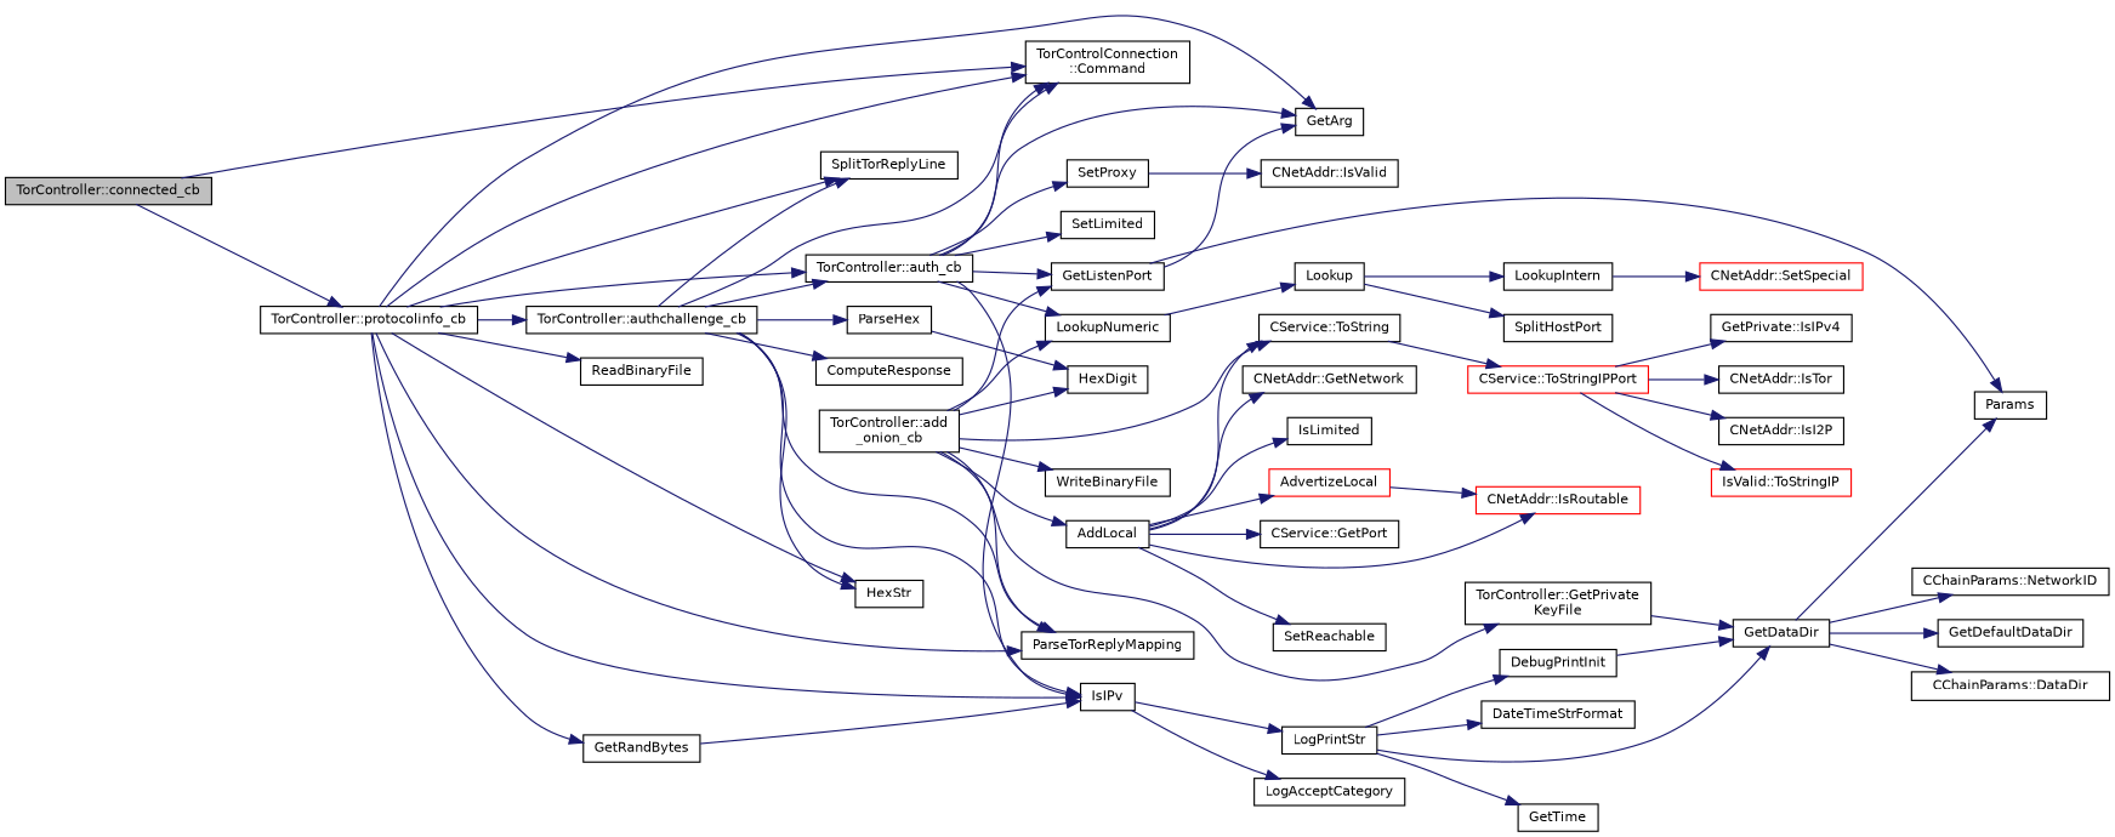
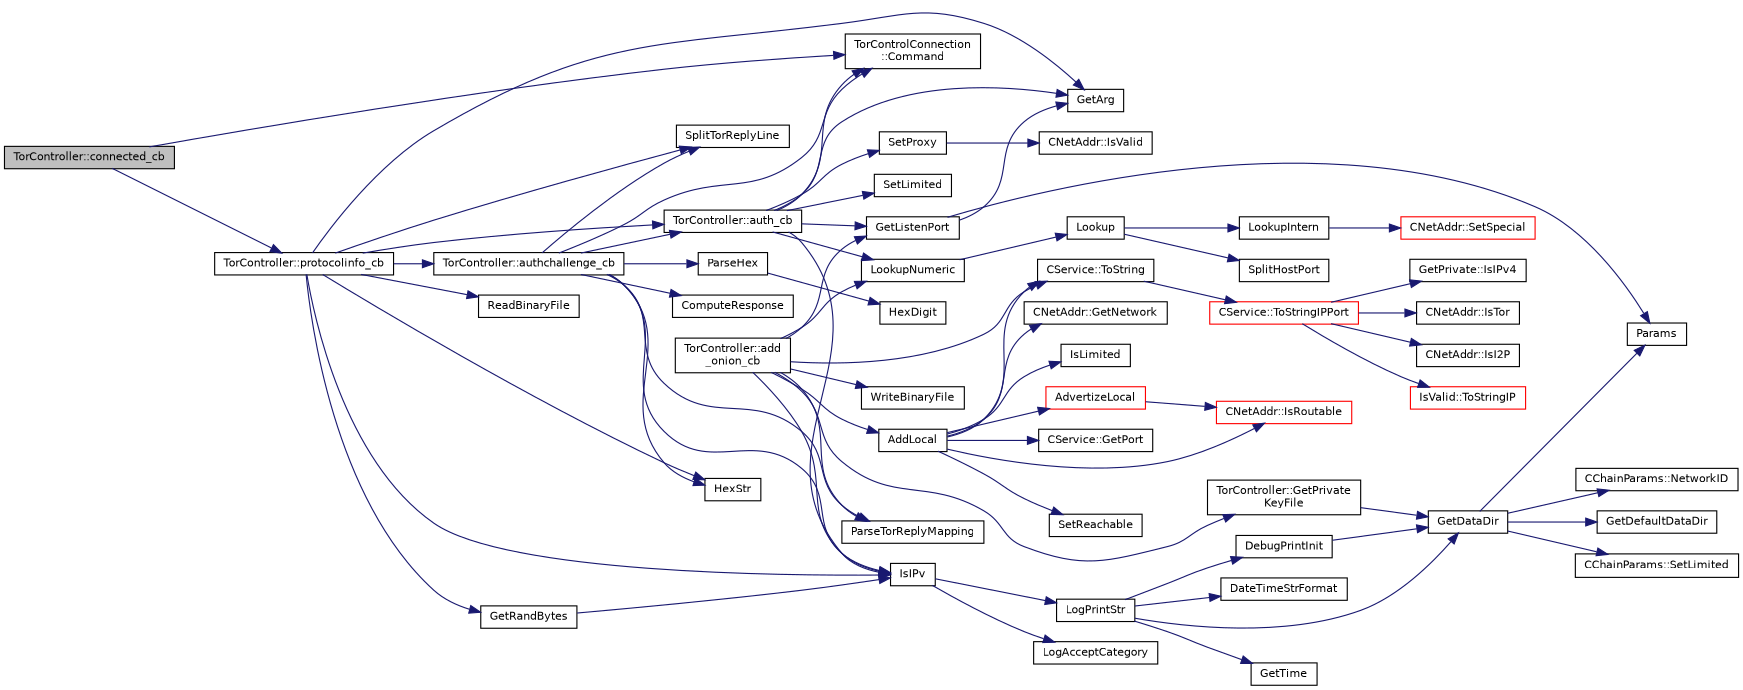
  digraph {
    rankdir=LR
    node [color=black fillcolor=white fontname=Helvetica fontsize=10 shape=record style=filled]
    edge [color=midnightblue fontname=Helvetica fontsize=10 labelfontname=Helvetica labelfontsize=10 style=solid]
    n1 [fillcolor=grey75 fontcolor=black height=0.2 label="TorController::connected_cb" width=0.4]
    n2 [height=0.2 label="TorControlConnection\l::Command" width=0.4]
    n3 [height=0.2 label="TorController::protocolinfo_cb" width=0.4]
    n4 [height=0.2 label=SplitTorReplyLine width=0.4]
    n5 [height=0.2 label=ParseTorReplyMapping width=0.4]
    n6 [height=0.2 label=IsIPv width=0.4]
    n7 [height=0.2 label=GetArg width=0.4]
    n8 [height=0.2 label="TorController::auth_cb" width=0.4]
    n9 [height=0.2 label=ReadBinaryFile width=0.4]
    n10 [height=0.2 label=GetRandBytes width=0.4]
    n11 [height=0.2 label=HexStr width=0.4]
    n12 [height=0.2 label="TorController::authchallenge_cb" width=0.4]
    n13 [height=0.2 label=LogAcceptCategory width=0.4]
    n14 [height=0.2 label=LogPrintStr width=0.4]
    n15 [height=0.2 label=LookupNumeric width=0.4]
    n16 [height=0.2 label=SetProxy width=0.4]
    n17 [height=0.2 label=SetLimited width=0.4]
    n18 [height=0.2 label=GetListenPort width=0.4]
    n19 [height=0.2 label=ParseHex width=0.4]
    n20 [height=0.2 label=ComputeResponse width=0.4]
    n21 [height=0.2 label=DebugPrintInit width=0.4]
    n22 [height=0.2 label=GetDataDir width=0.4]
    n23 [height=0.2 label=DateTimeStrFormat width=0.4]
    n24 [height=0.2 label=GetTime width=0.4]
    n25 [height=0.2 label=Params width=0.4]
    n26 [height=0.2 label="CChainParams::NetworkID" width=0.4]
    n27 [height=0.2 label=GetDefaultDataDir width=0.4]
-   n28 [height=0.2 label="CChainParams::DataDir" width=0.4]
+   n28 [height=0.2 label="CChainParams::SetLimited" width=0.4]
    n29 [height=0.2 label=Lookup width=0.4]
    n30 [height=0.2 label="CNetAddr::IsValid" width=0.4]
    n31 [height=0.2 label="TorController::add\l_onion_cb" width=0.4]
    n32 [height=0.2 label="CService::ToString" width=0.4]
    n33 [height=0.2 label=WriteBinaryFile width=0.4]
    n34 [height=0.2 label="TorController::GetPrivate\lKeyFile" width=0.4]
    n35 [height=0.2 label=AddLocal width=0.4]
    n36 [height=0.2 label=SplitHostPort width=0.4]
    n37 [height=0.2 label=LookupIntern width=0.4]
    n38 [color=red height=0.2 label="CNetAddr::SetSpecial" width=0.4]
    n39 [color=red height=0.2 label="CService::ToStringIPPort" width=0.4]
    n40 [color=red height=0.2 label="CNetAddr::IsRoutable" width=0.4]
    n41 [height=0.2 label=IsLimited width=0.4]
    n42 [height=0.2 label="CService::GetPort" width=0.4]
    n43 [height=0.2 label=SetReachable width=0.4]
    n44 [height=0.2 label="CNetAddr::GetNetwork" width=0.4]
    n45 [color=red height=0.2 label=AdvertizeLocal width=0.4]
    n46 [height=0.2 label="GetPrivate::IsIPv4" width=0.4]
    n47 [height=0.2 label="CNetAddr::IsTor" width=0.4]
    n48 [height=0.2 label="CNetAddr::IsI2P" width=0.4]
    n49 [color=red height=0.2 label="IsValid::ToStringIP" width=0.4]
    n50 [height=0.2 label=HexDigit width=0.4]
    n1 -> n2
    n1 -> n3
-   n3 -> n2
    n3 -> n4
-   n3 -> n5
    n3 -> n6
    n3 -> n7
    n3 -> n8
    n3 -> n9
    n3 -> n10
    n3 -> n11
    n3 -> n12
    n6 -> n13
    n6 -> n14
    n8 -> n2
    n8 -> n6
    n8 -> n7
    n8 -> n15
    n8 -> n16
    n8 -> n17
    n8 -> n18
    n10 -> n6
    n12 -> n2
    n12 -> n4
    n12 -> n5
    n12 -> n6
    n12 -> n8
    n12 -> n11
    n12 -> n19
    n12 -> n20
    n14 -> n21
    n14 -> n22
    n14 -> n23
    n14 -> n24
    n15 -> n29
    n16 -> n30
    n18 -> n7
    n18 -> n25
    n19 -> n50
    n21 -> n22
    n22 -> n25
    n22 -> n26
    n22 -> n27
    n22 -> n28
    n29 -> n36
    n29 -> n37
    n31 -> n5
-   n31 -> n50
+   n31 -> n6
    n31 -> n15
    n31 -> n18
    n31 -> n32
    n31 -> n33
    n31 -> n34
    n31 -> n35
    n32 -> n39
    n34 -> n22
    n35 -> n32
    n35 -> n40
    n35 -> n41
    n35 -> n42
    n35 -> n43
    n35 -> n44
    n35 -> n45
    n37 -> n38
    n39 -> n46
    n39 -> n47
    n39 -> n48
    n39 -> n49
    n45 -> n40
  }
